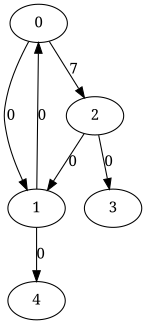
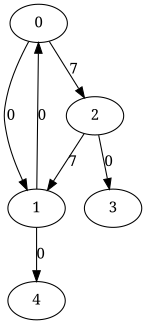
  digraph {
    fontname="Noto Serif"
    node [fontname="Noto Serif"]
    edge [fontname="Noto Serif"]
    0
    1
    2
    4
    3
    0 -> 1 [label=0]
    0 -> 2 [label=7]
    1 -> 0 [label=0]
    1 -> 4 [label=0]
-   2 -> 1 [label=0]
+   2 -> 1 [label=7]
    2 -> 3 [label=0]
  }
